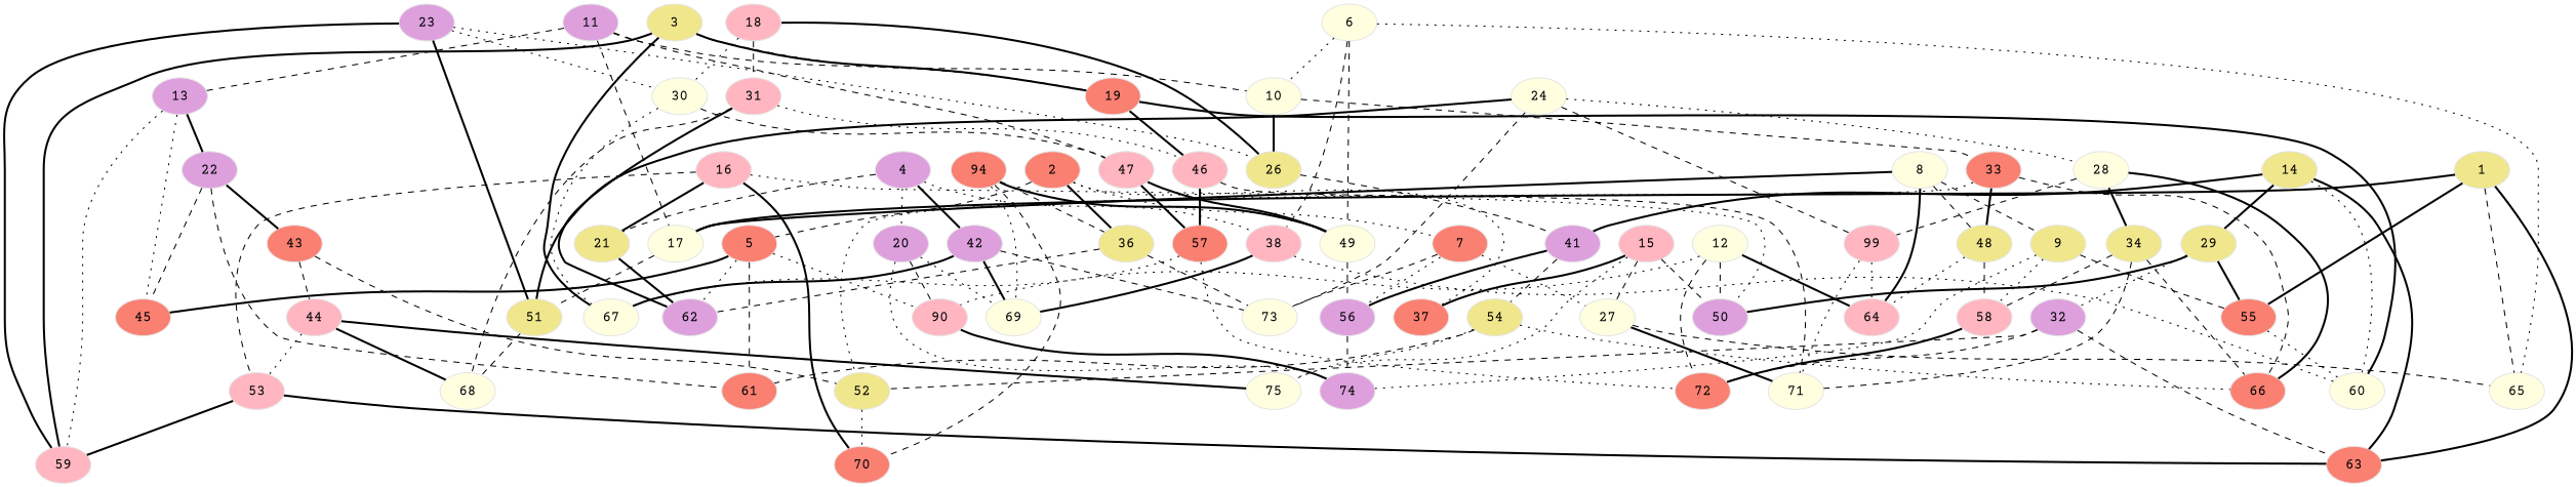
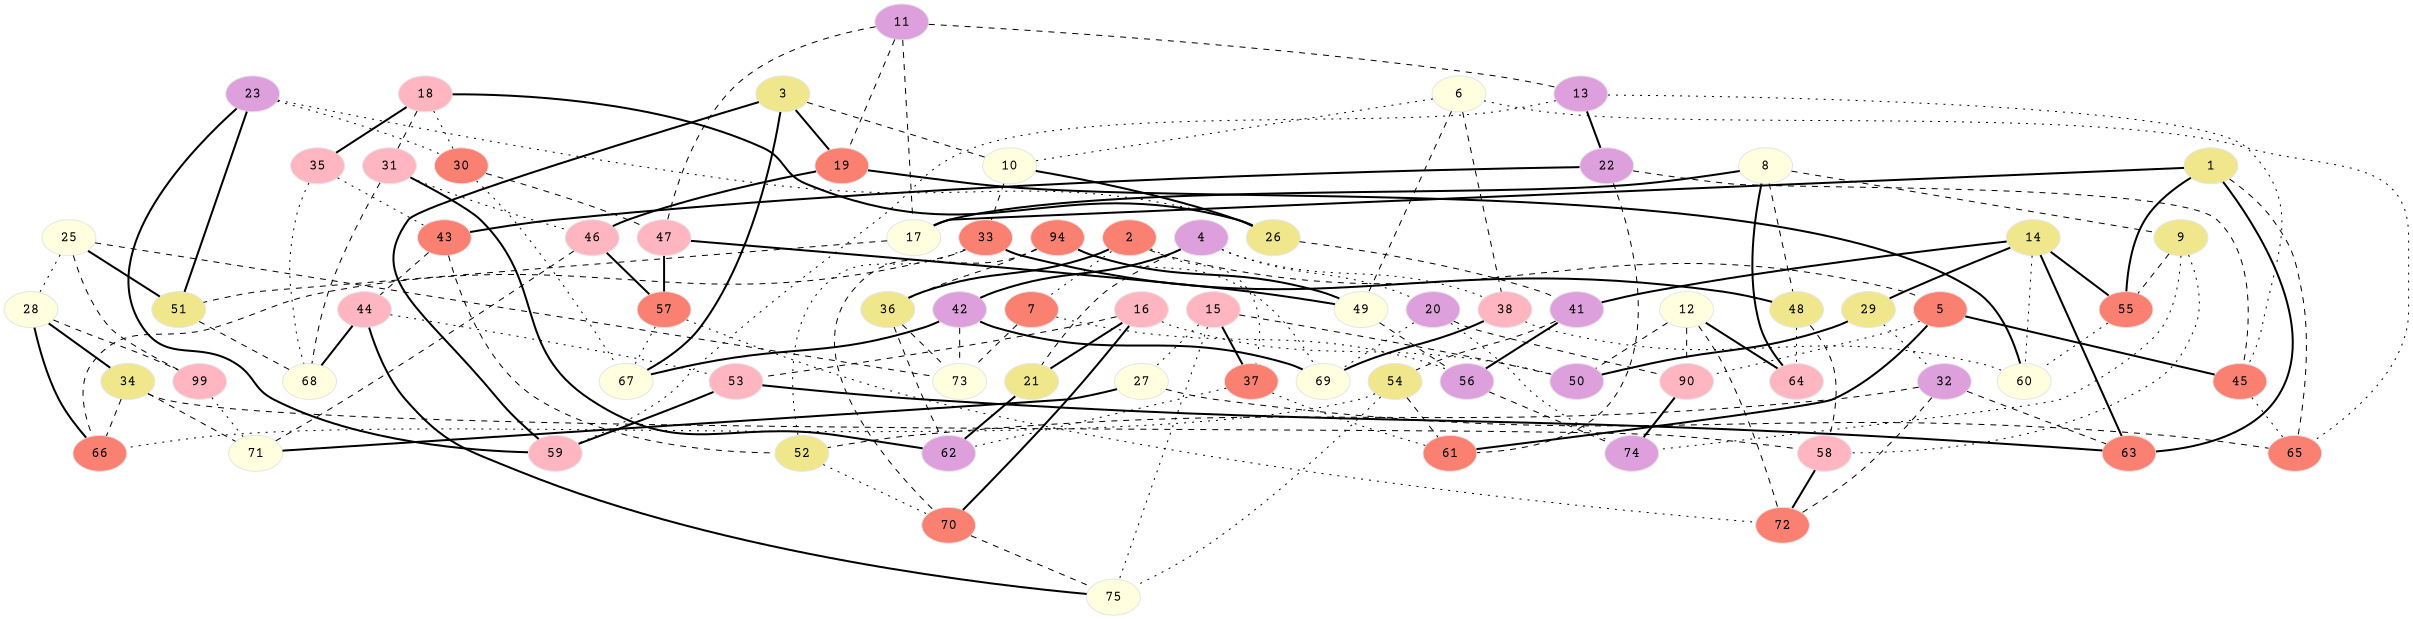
  graph {
    fontname="Courier Prime"
    node [color=gray90 fillcolor=lightyellow fontname="Courier Prime" style=filled]
    edge [fontname="Courier Prime" style=dashed]
    1 [fillcolor=khaki]
    17
    55 [fillcolor=salmon]
    63 [fillcolor=salmon]
-   65
+   65 [fillcolor=salmon]
    51 [fillcolor=khaki]
    60
    2 [fillcolor=salmon]
    5 [fillcolor=salmon]
    7 [fillcolor=salmon]
    36 [fillcolor=khaki]
    37 [fillcolor=salmon]
    n13 [fillcolor=lightpink label=90]
    45 [fillcolor=salmon]
    61 [fillcolor=salmon]
    27
    56 [fillcolor=plum]
    73
    62 [fillcolor=plum]
    3 [fillcolor=khaki]
    10
    19 [fillcolor=salmon]
    59 [fillcolor=lightpink]
    67
    26 [fillcolor=khaki]
    33 [fillcolor=salmon]
    46 [fillcolor=lightpink]
    4 [fillcolor=plum]
    20 [fillcolor=plum]
    21 [fillcolor=khaki]
    38 [fillcolor=lightpink]
    42 [fillcolor=plum]
    74 [fillcolor=plum]
    69
    6
    49
    71
    8
    9 [fillcolor=khaki]
    48 [fillcolor=khaki]
    64 [fillcolor=lightpink]
    58 [fillcolor=lightpink]
    72 [fillcolor=salmon]
    41 [fillcolor=plum]
    66 [fillcolor=salmon]
    52 [fillcolor=khaki]
    11 [fillcolor=plum]
    13 [fillcolor=plum]
    47 [fillcolor=lightpink]
    22 [fillcolor=plum]
    57 [fillcolor=salmon]
    12
    50 [fillcolor=plum]
    43 [fillcolor=salmon]
    14 [fillcolor=khaki]
    29 [fillcolor=khaki]
    32 [fillcolor=plum]
    54 [fillcolor=khaki]
    15 [fillcolor=lightpink]
    75
    16 [fillcolor=lightpink]
    53 [fillcolor=lightpink]
    70 [fillcolor=salmon]
    68
    18 [fillcolor=lightpink]
-   30
+   30 [fillcolor=salmon]
    31 [fillcolor=lightpink]
+   35 [fillcolor=lightpink]
    44 [fillcolor=lightpink]
    23 [fillcolor=plum]
    n71 [fillcolor=salmon label=94]
-   25 [label=24]
+   25
    28
    n74 [fillcolor=lightpink label=99]
    34 [fillcolor=khaki]
    1 -- 17 [style=bold]
    1 -- 55 [style=bold]
    1 -- 63 [style=bold]
    1 -- 65
    17 -- 51
    55 -- 60 [style=dotted]
    51 -- 68
    2 -- 5
    2 -- 7 [style=dotted]
    2 -- 36 [style=bold]
    2 -- 37 [style=dotted]
    5 -- n13 [style=dotted]
    5 -- 45 [style=bold]
-   5 -- 61
-   7 -- 27 [style=dotted]
+   5 -- 61 [style=bold]
    7 -- 56 [style=dotted]
    7 -- 73
    36 -- 73
    36 -- 62
-   5 -- 62 [style=dotted]
+   37 -- 61 [style=dotted]
+   37 -- 62 [style=dotted]
    n13 -- 74 [style=bold]
+   45 -- 65 [style=dotted]
    27 -- 65
    27 -- 71 [style=bold]
    56 -- 74
    3 -- 10
    3 -- 19 [style=bold]
    3 -- 59 [style=bold]
    3 -- 67 [style=bold]
    10 -- 26 [style=bold]
    10 -- 33
    19 -- 60 [style=bold]
    19 -- 46 [style=bold]
    26 -- 41
    33 -- 48 [style=bold]
    33 -- 66
    33 -- 52 [style=dotted]
    46 -- 71
    46 -- 57 [style=bold]
    4 -- 20 [style=dotted]
    4 -- 21
    4 -- 38 [style=dotted]
    4 -- 42 [style=bold]
    20 -- n13
    20 -- 74 [style=dotted]
    20 -- 69 [style=dotted]
    21 -- 62 [style=bold]
    38 -- 60 [style=dotted]
    38 -- 69 [style=bold]
    42 -- 73
    42 -- 67 [style=bold]
    42 -- 69 [style=bold]
    6 -- 65 [style=dotted]
    6 -- 10 [style=dotted]
    6 -- 38
    6 -- 49
    49 -- 56
    8 -- 17 [style=bold]
    8 -- 9
    8 -- 48
    8 -- 64 [style=bold]
    9 -- 55
    9 -- 74 [style=dotted]
    9 -- 58 [style=dotted]
    48 -- 64 [style=dotted]
    48 -- 58
    58 -- 72 [style=bold]
    41 -- 56 [style=bold]
    41 -- 54
    52 -- 70 [style=dotted]
    11 -- 17
    11 -- 19
    11 -- 13
    11 -- 47
    13 -- 45 [style=dotted]
    13 -- 59 [style=dotted]
    13 -- 22 [style=bold]
    47 -- 49 [style=bold]
    47 -- 57 [style=bold]
    22 -- 45
    22 -- 61
    22 -- 43 [style=bold]
    57 -- 67 [style=dotted]
    57 -- 72 [style=dotted]
-   12 -- n13 [style=dotted]
+   12 -- n13
    12 -- 64 [style=bold]
    12 -- 72
    12 -- 50
    43 -- 52
    43 -- 44
    14 -- 63 [style=bold]
    14 -- 60 [style=dotted]
    14 -- 41 [style=bold]
    14 -- 29 [style=bold]
-   29 -- 55 [style=bold]
+   14 -- 55 [style=bold]
    29 -- 50 [style=bold]
    29 -- 32 [style=dotted]
    32 -- 63
    32 -- 72
    32 -- 52
    54 -- 61
    54 -- 66 [style=dotted]
    54 -- 75 [style=dotted]
    15 -- 37 [style=bold]
-   15 -- 27
+   15 -- 27 [style=dotted]
    15 -- 50
    15 -- 75 [style=dotted]
    16 -- 21 [style=bold]
    16 -- 50 [style=dotted]
    16 -- 53
    16 -- 70 [style=bold]
    53 -- 63 [style=bold]
    53 -- 59 [style=bold]
+   70 -- 75
    18 -- 26 [style=bold]
    18 -- 30 [style=dotted]
    18 -- 31
+   18 -- 35 [style=bold]
    30 -- 67 [style=dotted]
    30 -- 47
    31 -- 62 [style=bold]
    31 -- 46 [style=dotted]
    31 -- 68
+   35 -- 43 [style=dotted]
+   35 -- 68 [style=dotted]
    44 -- 75 [style=bold]
    44 -- 53 [style=dotted]
    44 -- 68 [style=bold]
    23 -- 51 [style=bold]
    23 -- 59 [style=bold]
    23 -- 26 [style=dotted]
    23 -- 30 [style=dotted]
    n71 -- 36
    n71 -- 69 [style=dotted]
    n71 -- 49 [style=bold]
    n71 -- 70
    25 -- 51 [style=bold]
    25 -- 73
    25 -- 28 [style=dotted]
    25 -- n74
    28 -- 66 [style=bold]
    28 -- n74
    28 -- 34 [style=bold]
    n74 -- 71 [style=dotted]
-   n74 -- 64 [style=dotted]
    34 -- 71
    34 -- 58
    34 -- 66
  }
